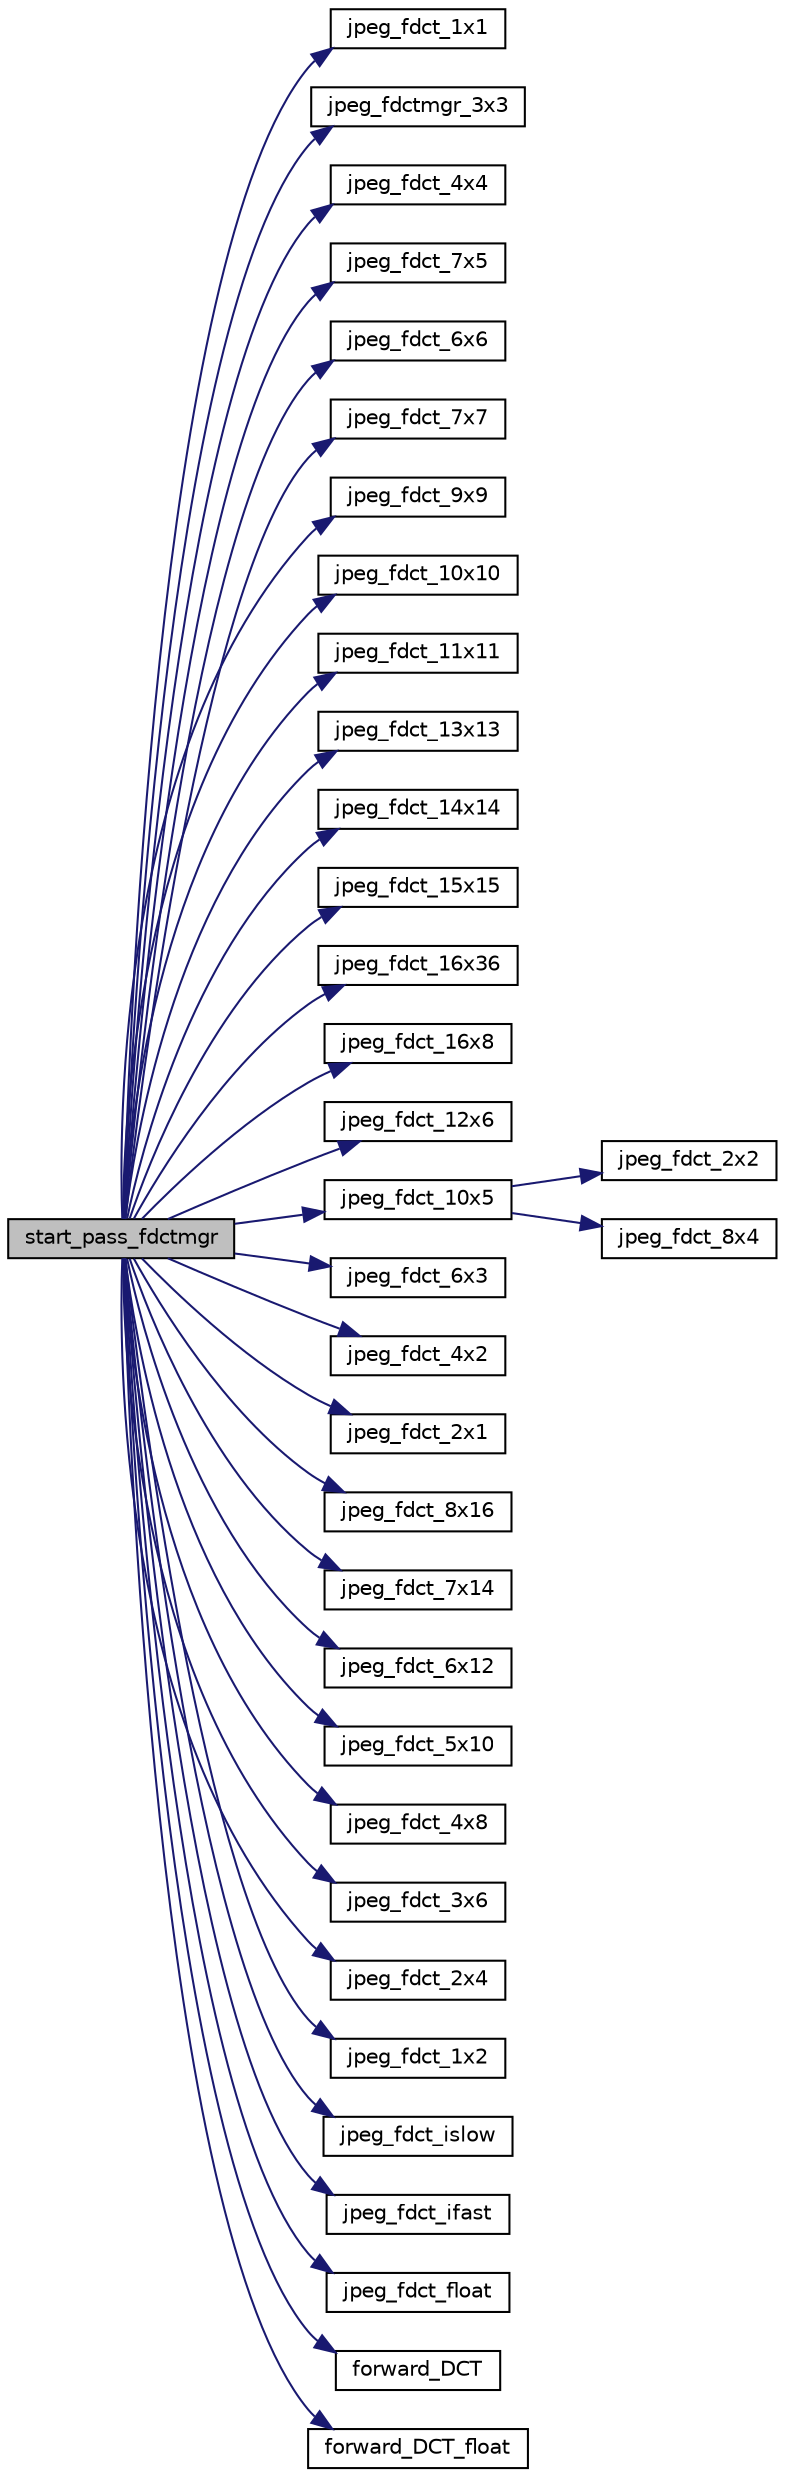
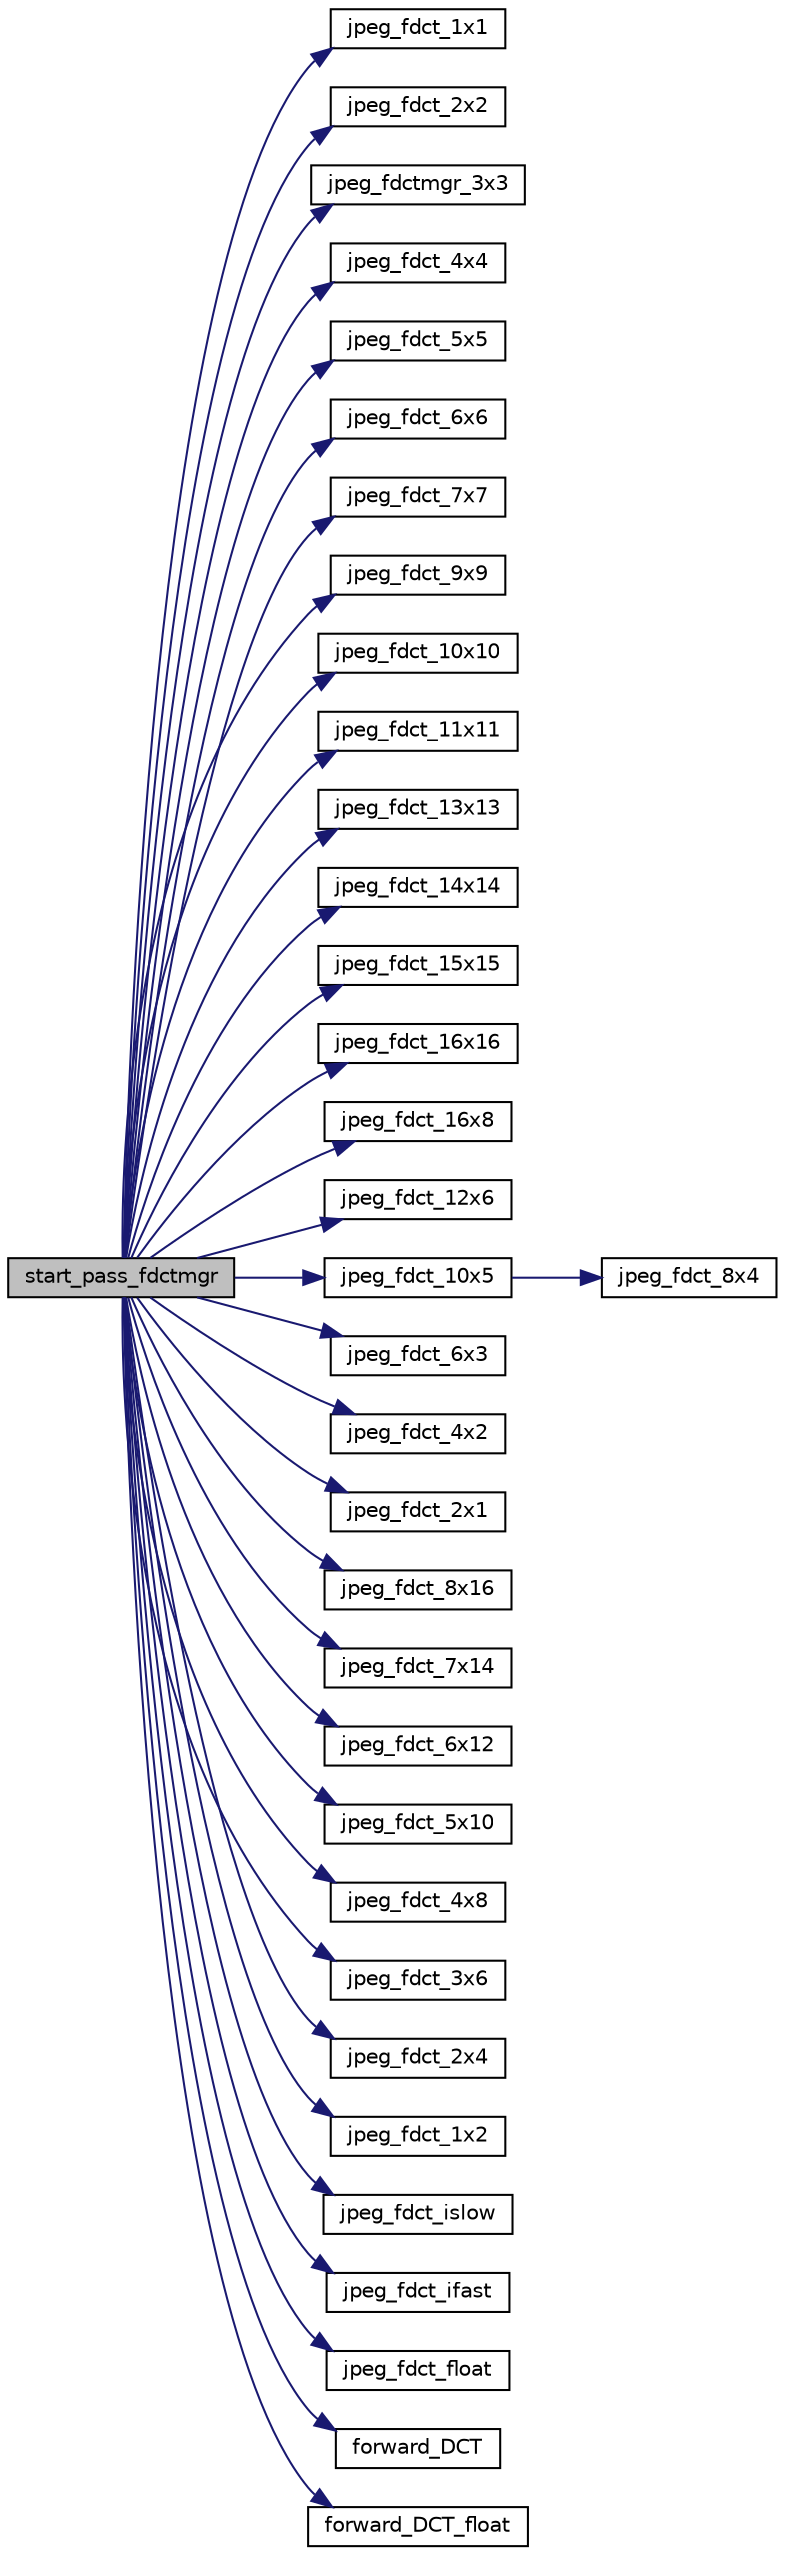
  digraph {
    rankdir=LR
    node [color=black fontname=Helvetica fontsize=10 shape=record]
    edge [color=midnightblue fontname=Helvetica fontsize=10 labelfontname=Helvetica labelfontsize=10 style=solid]
    n1 [fillcolor=grey75 fontcolor=black height=0.2 label=start_pass_fdctmgr style=filled width=0.4]
    n2 [height=0.2 label=jpeg_fdct_1x1 width=0.4]
    n3 [height=0.2 label=jpeg_fdct_2x2 width=0.4]
    n4 [height=0.2 label=jpeg_fdctmgr_3x3 width=0.4]
    n5 [height=0.2 label=jpeg_fdct_4x4 width=0.4]
-   n6 [height=0.2 label=jpeg_fdct_7x5 width=0.4]
+   n6 [height=0.2 label=jpeg_fdct_5x5 width=0.4]
    n7 [height=0.2 label=jpeg_fdct_6x6 width=0.4]
    n8 [height=0.2 label=jpeg_fdct_7x7 width=0.4]
    n9 [height=0.2 label=jpeg_fdct_9x9 width=0.4]
    n10 [height=0.2 label=jpeg_fdct_10x10 width=0.4]
    n11 [height=0.2 label=jpeg_fdct_11x11 width=0.4]
    n12 [height=0.2 label=jpeg_fdct_13x13 width=0.4]
    n13 [height=0.2 label=jpeg_fdct_14x14 width=0.4]
    n14 [height=0.2 label=jpeg_fdct_15x15 width=0.4]
-   n15 [height=0.2 label=jpeg_fdct_16x36 width=0.4]
+   n15 [height=0.2 label=jpeg_fdct_16x16 width=0.4]
    n16 [height=0.2 label=jpeg_fdct_16x8 width=0.4]
    n17 [height=0.2 label=jpeg_fdct_12x6 width=0.4]
    n18 [height=0.2 label=jpeg_fdct_10x5 width=0.4]
    n19 [height=0.2 label=jpeg_fdct_6x3 width=0.4]
    n20 [height=0.2 label=jpeg_fdct_4x2 width=0.4]
    n21 [height=0.2 label=jpeg_fdct_2x1 width=0.4]
    n22 [height=0.2 label=jpeg_fdct_8x16 width=0.4]
    n23 [height=0.2 label=jpeg_fdct_7x14 width=0.4]
    n24 [height=0.2 label=jpeg_fdct_6x12 width=0.4]
    n25 [height=0.2 label=jpeg_fdct_5x10 width=0.4]
    n26 [height=0.2 label=jpeg_fdct_4x8 width=0.4]
    n27 [height=0.2 label=jpeg_fdct_3x6 width=0.4]
    n28 [height=0.2 label=jpeg_fdct_2x4 width=0.4]
    n29 [height=0.2 label=jpeg_fdct_1x2 width=0.4]
    n30 [height=0.2 label=jpeg_fdct_islow width=0.4]
    n31 [height=0.2 label=jpeg_fdct_ifast width=0.4]
    n32 [height=0.2 label=jpeg_fdct_float width=0.4]
    n33 [height=0.2 label=forward_DCT width=0.4]
    n34 [height=0.2 label=forward_DCT_float width=0.4]
    n35 [height=0.2 label=jpeg_fdct_8x4 width=0.4]
    n1 -> n2
-   n18 -> n3
+   n1 -> n3
    n1 -> n4
    n1 -> n5
    n1 -> n6
    n1 -> n7
    n1 -> n8
    n1 -> n9
    n1 -> n10
    n1 -> n11
    n1 -> n12
    n1 -> n13
    n1 -> n14
    n1 -> n15
    n1 -> n16
    n1 -> n17
    n1 -> n18
    n1 -> n19
    n1 -> n20
    n1 -> n21
    n1 -> n22
    n1 -> n23
    n1 -> n24
    n1 -> n25
    n1 -> n26
    n1 -> n27
    n1 -> n28
    n1 -> n29
    n1 -> n30
    n1 -> n31
    n1 -> n32
    n1 -> n33
    n1 -> n34
    n18 -> n35
  }
